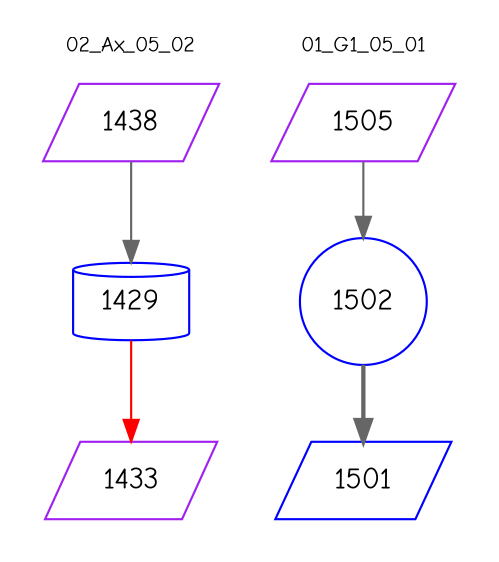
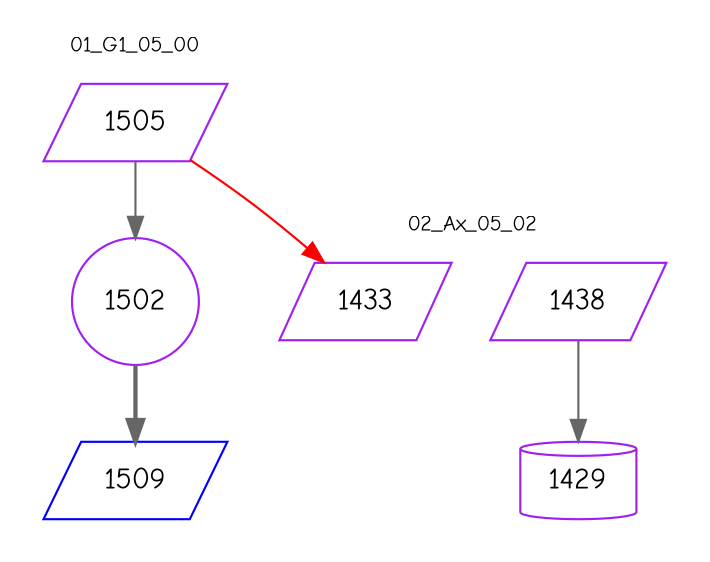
  digraph {
    fontname="Comic Neue"
    node [color=purple fontname="Comic Neue" shape=parallelogram]
    edge [color=gray40 fontname="Comic Neue" style=solid]
    n1 [label=1438]
-   n2 [color=blue label=1429 shape=cylinder]
+   n2 [label=1429 shape=cylinder]
    n3 [label=1433]
    n4 [label=1505]
-   n5 [color=blue label=1502 shape=circle]
-   n6 [color=blue label=1501]
+   n5 [label=1502 shape=circle]
+   n6 [color=blue label=1509]
    subgraph cluster_1 {
      color=white
      fontsize=10
      label="02_Ax_05_02"
      n1
      n2
      n3
    }
    subgraph cluster_2 {
      color=white
      fontsize=10
-     label="01_G1_05_01"
+     label="01_G1_05_00"
      n4
      n5
      n6
    }
    n1 -> n2
-   n2 -> n3 [color=red]
+   n4 -> n3 [color=red]
    n4 -> n5
    n5 -> n6 [style=bold]
  }
